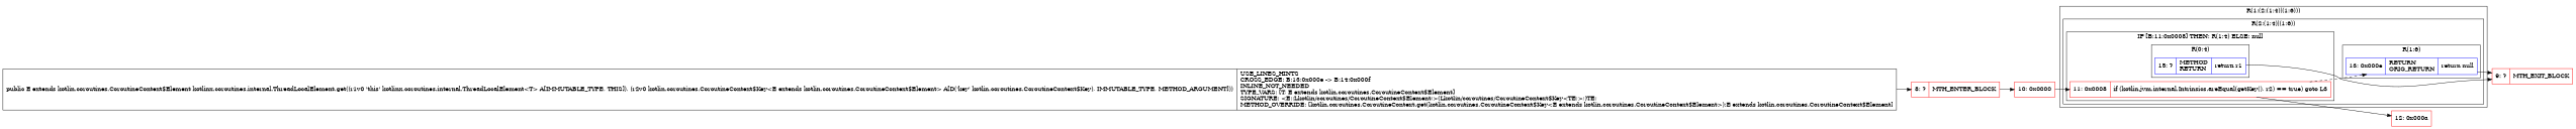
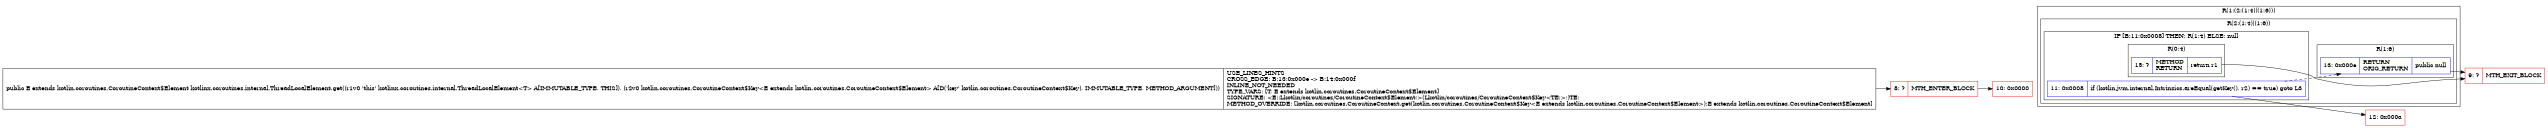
  digraph {
    rankdir=LR
    node [color=red shape=record]
    n1 [color=blue label="{15\:\ ?|METHOD\lRETURN\l|return r1\l}"]
-   n2 [label="{11\:\ 0x0008|if (kotlin.jvm.internal.Intrinsics.areEqual(getKey(), r2) == true) goto L3\l}"]
-   n3 [color=blue label="{13\:\ 0x000e|RETURN\lORIG_RETURN\l|return null\l}"]
+   n2 [color=blue label="{11\:\ 0x0008|if (kotlin.jvm.internal.Intrinsics.areEqual(getKey(), r2) == true) goto L3\l}"]
+   n3 [color=blue label="{13\:\ 0x000e|RETURN\lORIG_RETURN\l|public null\l}"]
    n4 [label="{9\:\ ?|MTH_EXIT_BLOCK\l}"]
    n5 [label="{12\:\ 0x000a}"]
    n6 [label="{8\:\ ?|MTH_ENTER_BLOCK\l}"]
    n7 [label="{10\:\ 0x0000}"]
    n8 [label="{public E extends kotlin.coroutines.CoroutineContext$Element kotlinx.coroutines.internal.ThreadLocalElement.get((r1v0 'this' kotlinx.coroutines.internal.ThreadLocalElement\<T\> A[IMMUTABLE_TYPE, THIS]), (r2v0 kotlin.coroutines.CoroutineContext$Key\<E extends kotlin.coroutines.CoroutineContext$Element\> A[D('key' kotlin.coroutines.CoroutineContext$Key), IMMUTABLE_TYPE, METHOD_ARGUMENT]))  | USE_LINES_HINTS\lCROSS_EDGE: B:13:0x000e \-\> B:14:0x000f\lINLINE_NOT_NEEDED\lTYPE_VARS: [T, E extends kotlin.coroutines.CoroutineContext$Element]\lSIGNATURE: \<E::Lkotlin\/coroutines\/CoroutineContext$Element;\>(Lkotlin\/coroutines\/CoroutineContext$Key\<TE;\>;)TE;\lMETHOD_OVERRIDE: [kotlin.coroutines.CoroutineContext.get(kotlin.coroutines.CoroutineContext$Key\<E extends kotlin.coroutines.CoroutineContext$Element\>):E extends kotlin.coroutines.CoroutineContext$Element]\l}" color=""]
    subgraph cluster_1 {
      label="R(1:(2:(1:4)|(1:6)))"
      subgraph cluster_2 {
        label="R(2:(1:4)|(1:6))"
        subgraph cluster_3 {
          label="IF [B:11:0x0008] THEN: R(1:4) ELSE: null"
          n2
          subgraph cluster_4 {
            label="R(0:4)"
            n1
          }
        }
        subgraph cluster_5 {
          label="R(1:6)"
          n3
        }
      }
    }
    n1 -> n4
    n2 -> n3 [style=dashed]
    n2 -> n5
    n3 -> n4
    n6 -> n7
-   n7 -> n2
    n8 -> n6
  }
